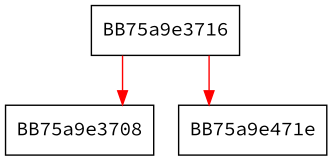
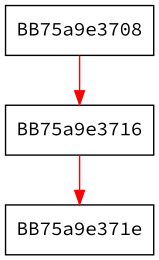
  digraph {
    fontname="Source Code Pro"
    splines=ortho
    node [fontname="Source Code Pro" shape=box]
    edge [color=red fontname="Source Code Pro"]
    BB75a9e3708
    BB75a9e3716
-   BB75a9e371e [label=BB75a9e471e]
-   BB75a9e3716 -> BB75a9e3708
+   BB75a9e371e
+   BB75a9e3708 -> BB75a9e3716
    BB75a9e3716 -> BB75a9e371e
  }
